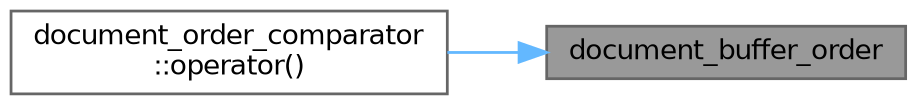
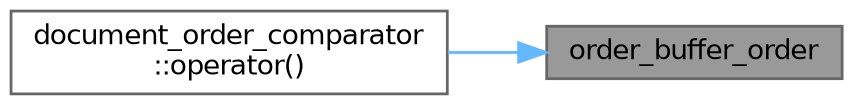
  digraph {
    rankdir=RL
    node [fontname=Helvetica fontsize=10 shape=box style=filled]
-   n1 [color=gray40 fillcolor=grey60 fontcolor=black height=0.2 label=document_buffer_order width=0.4]
+   n1 [color=gray40 fillcolor=grey60 fontcolor=black height=0.2 label=order_buffer_order width=0.4]
    n2 [color=grey40 fillcolor=white height=0.2 label="document_order_comparator\l::operator()" width=0.4]
    n1 -> n2 [color=steelblue1 dir=back fontname=Helvetica fontsize=10 labelfontname=Helvetica labelfontsize=10 style=solid]
  }
